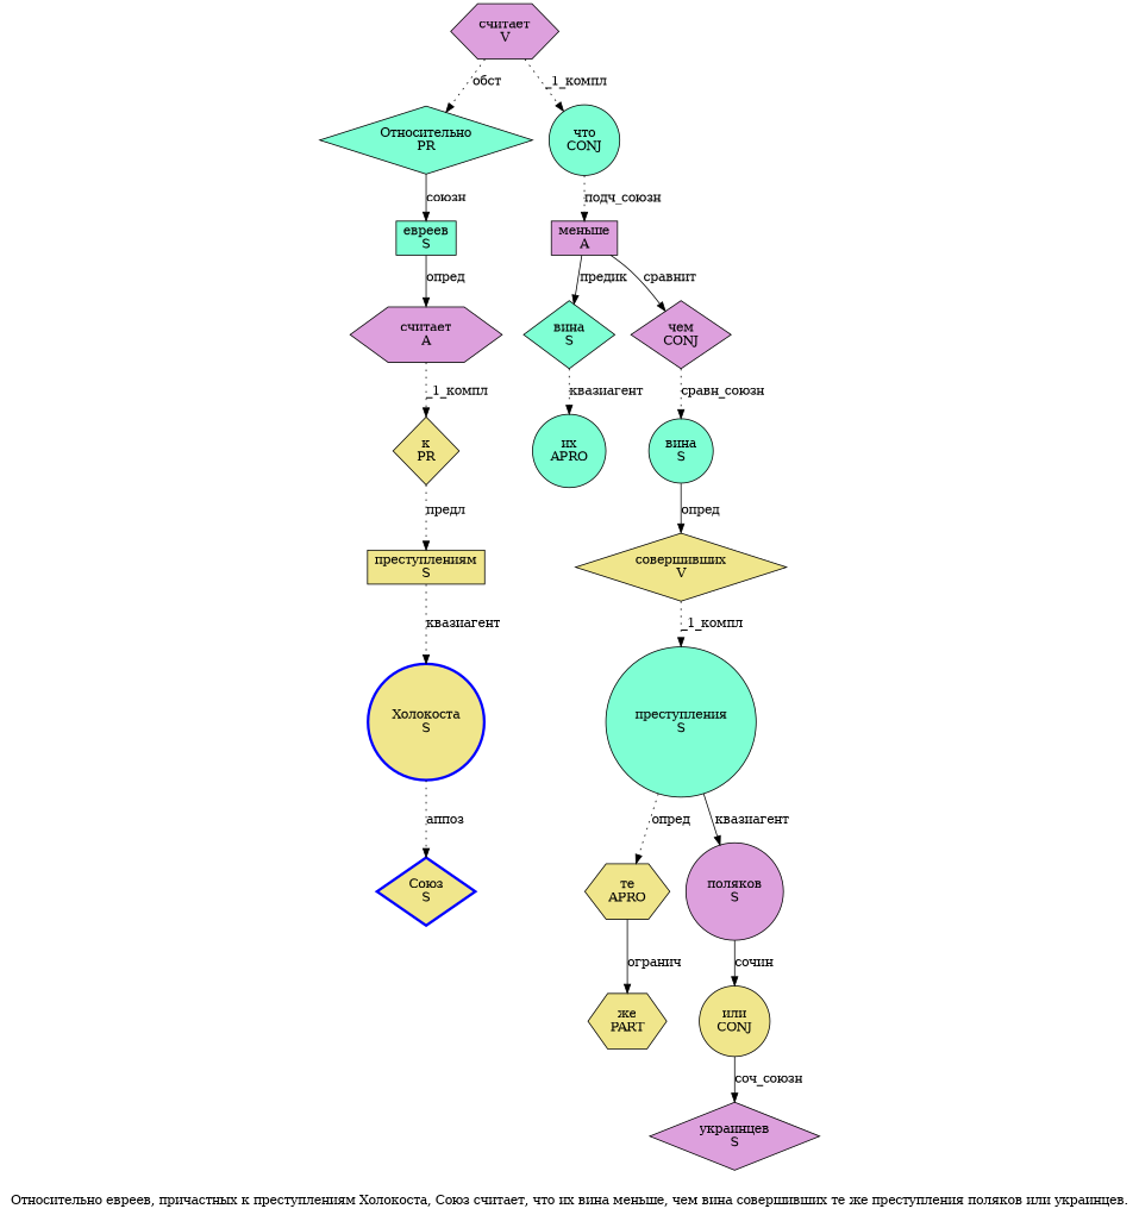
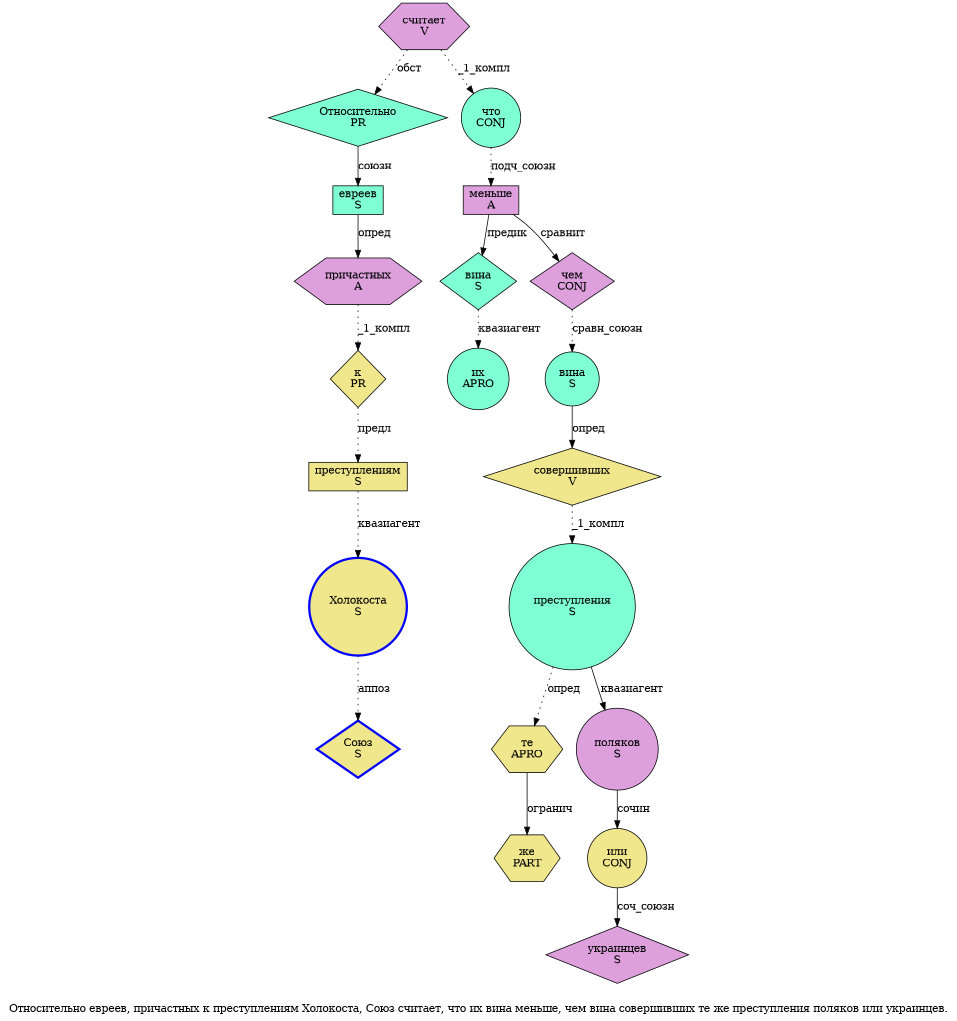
  digraph {
    label="Относительно евреев, причастных к преступлениям Холокоста, Союз считает, что их вина меньше, чем вина совершивших те же преступления поляков или украинцев."
    node [fillcolor=khaki penwidth=1 shape=diamond style=filled]
    edge [style=dotted]
    n1 [fillcolor=aquamarine label="Относительно\nPR"]
    n2 [fillcolor=aquamarine label="евреев\nS" shape=box]
-   n3 [fillcolor=plum label="считает\nA" shape=hexagon]
+   n3 [fillcolor=plum label="причастных\nA" shape=hexagon]
    n4 [label="к\nPR"]
    n5 [label="преступлениям\nS" shape=box]
    n6 [color=blue label="Холокоста\nS" penwidth=3 shape=circle]
    n7 [color=blue label="Союз\nS" penwidth=3]
    n8 [fillcolor=plum label="считает\nV" shape=hexagon]
    n9 [fillcolor=aquamarine label="что\nCONJ" shape=circle]
    n10 [fillcolor=plum label="меньше\nA" shape=box]
    n11 [fillcolor=aquamarine label="вина\nS"]
    n12 [fillcolor=plum label="чем\nCONJ"]
    n13 [fillcolor=aquamarine label="их\nAPRO" shape=circle]
    n14 [fillcolor=aquamarine label="вина\nS" shape=circle]
    n15 [label="совершивших\nV"]
    n16 [fillcolor=aquamarine label="преступления\nS" shape=circle]
    n17 [label="те\nAPRO" shape=hexagon]
    n18 [fillcolor=plum label="поляков\nS" shape=circle]
    n19 [label="же\nPART" shape=hexagon]
    n20 [label="или\nCONJ" shape=circle]
    n21 [fillcolor=plum label="украинцев\nS"]
    n1 -> n2 [label="союзн" style=solid]
    n2 -> n3 [label="опред" style=solid]
    n3 -> n4 [label="_1_компл"]
    n4 -> n5 [label="предл"]
    n5 -> n6 [label="квазиагент"]
    n6 -> n7 [label="аппоз"]
    n8 -> n1 [label="обст"]
    n8 -> n9 [label="_1_компл"]
    n9 -> n10 [label="подч_союзн"]
    n10 -> n11 [label="предик" style=solid]
    n10 -> n12 [label="сравнит" style=solid]
    n11 -> n13 [label="квазиагент"]
    n12 -> n14 [label="сравн_союзн"]
    n14 -> n15 [label="опред" style=solid]
    n15 -> n16 [label="_1_компл"]
    n16 -> n17 [label="опред"]
    n16 -> n18 [label="квазиагент" style=solid]
    n17 -> n19 [label="огранич" style=solid]
    n18 -> n20 [label="сочин" style=solid]
    n20 -> n21 [label="соч_союзн" style=solid]
  }
